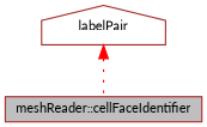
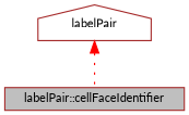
  digraph {
    fontname=Lato
    node [color=brown fontname=Lato fontsize=10]
-   n1 [fillcolor=grey75 fontcolor=black height=0.2 label="meshReader::cellFaceIdentifier" shape=box style=filled width=0.4]
+   n1 [fillcolor=grey75 fontcolor=black height=0.2 label="labelPair::cellFaceIdentifier" shape=box style=filled width=0.4]
    n2 [height=0.2 label=labelPair shape=house width=0.4]
    n2 -> n1 [color=red dir=back fontname=Lato fontsize=10 labelfontname=Helvetica labelfontsize=10 style=dotted]
  }
